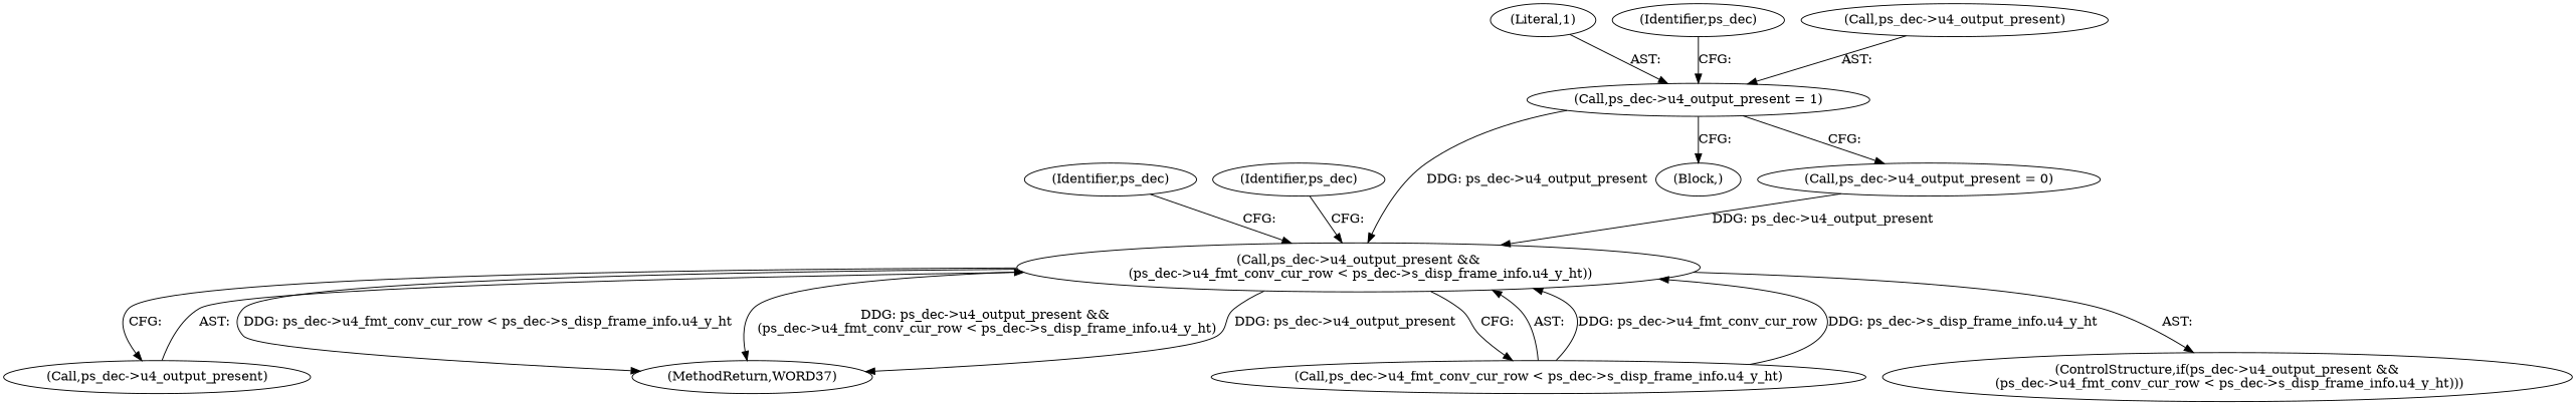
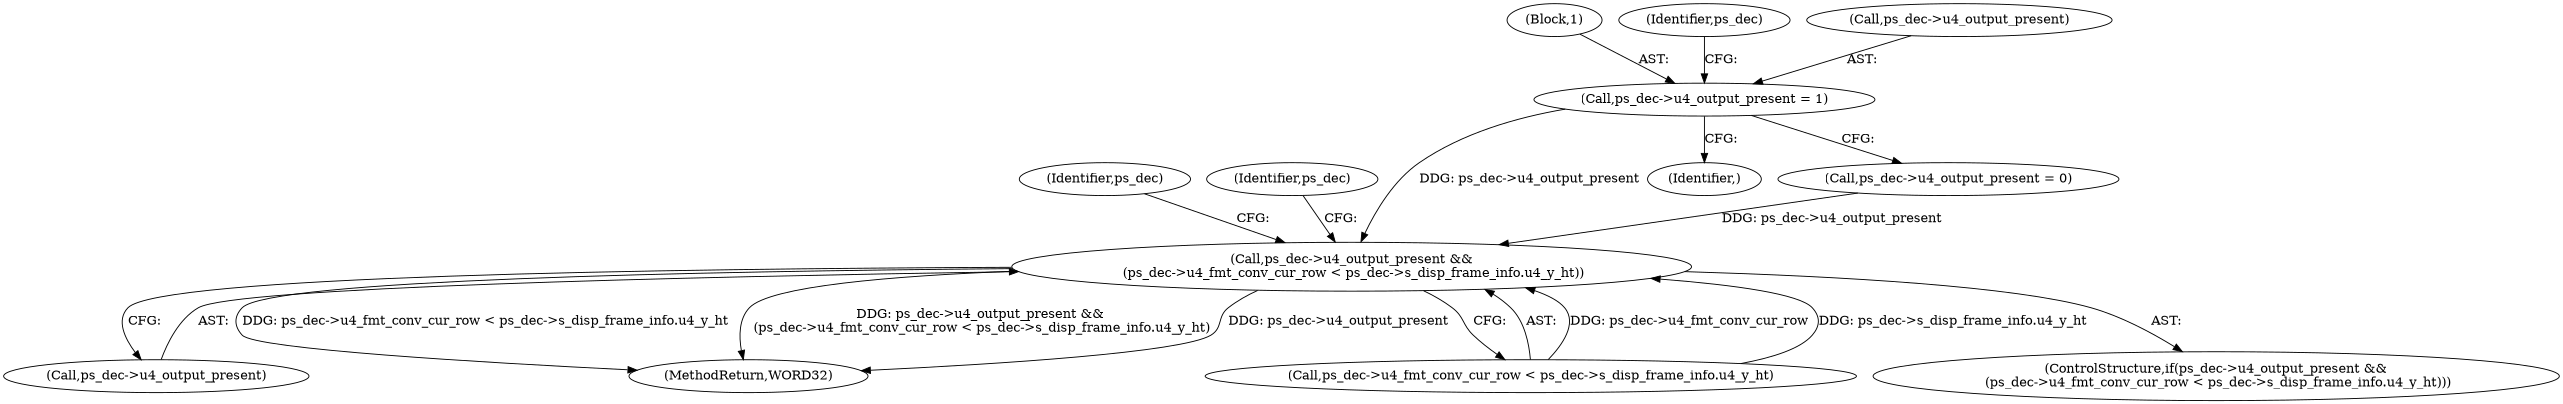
  digraph {
    n1 [label="(Call,ps_dec->u4_output_present = 1)"]
    n2 [label="(Call,ps_dec->u4_output_present &&\n (ps_dec->u4_fmt_conv_cur_row < ps_dec->s_disp_frame_info.u4_y_ht))"]
-   n3 [label="(Block,)"]
+   n3 [label="(Identifier,)"]
    n4 [label="(Call,ps_dec->u4_output_present = 0)"]
    n5 [label="(Call,ps_dec->u4_output_present)"]
-   n6 [label="(MethodReturn,WORD37)"]
+   n6 [label="(MethodReturn,WORD32)"]
    n7 [label="(Call,ps_dec->u4_fmt_conv_cur_row < ps_dec->s_disp_frame_info.u4_y_ht)"]
    n8 [label="(ControlStructure,if(ps_dec->u4_output_present &&\n (ps_dec->u4_fmt_conv_cur_row < ps_dec->s_disp_frame_info.u4_y_ht)))"]
-   n9 [label="(Literal,1)"]
+   n9 [label="(Block,1)"]
    n10 [label="(Identifier,ps_dec)"]
    n11 [label="(Identifier,ps_dec)"]
    n12 [label="(Identifier,ps_dec)"]
    n13 [label="(Call,ps_dec->u4_output_present)"]
    n1 -> n2 [label="DDG: ps_dec->u4_output_present"]
    n1 -> n3 [label="CFG: "]
    n1 -> n4 [label="CFG: "]
    n2 -> n5 [label="CFG: "]
    n2 -> n6 [label="DDG: ps_dec->u4_fmt_conv_cur_row < ps_dec->s_disp_frame_info.u4_y_ht"]
    n2 -> n6 [label="DDG: ps_dec->u4_output_present &&\n (ps_dec->u4_fmt_conv_cur_row < ps_dec->s_disp_frame_info.u4_y_ht)"]
    n2 -> n6 [label="DDG: ps_dec->u4_output_present"]
    n2 -> n7 [label="CFG: "]
    n2 -> n8 [label="AST: "]
    n4 -> n2 [label="DDG: ps_dec->u4_output_present"]
    n5 -> n2 [label="AST: "]
    n7 -> n2 [label="AST: "]
    n7 -> n2 [label="DDG: ps_dec->u4_fmt_conv_cur_row"]
    n7 -> n2 [label="DDG: ps_dec->s_disp_frame_info.u4_y_ht"]
    n9 -> n1 [label="AST: "]
    n10 -> n2 [label="CFG: "]
    n11 -> n1 [label="CFG: "]
    n12 -> n2 [label="CFG: "]
    n13 -> n1 [label="AST: "]
  }
